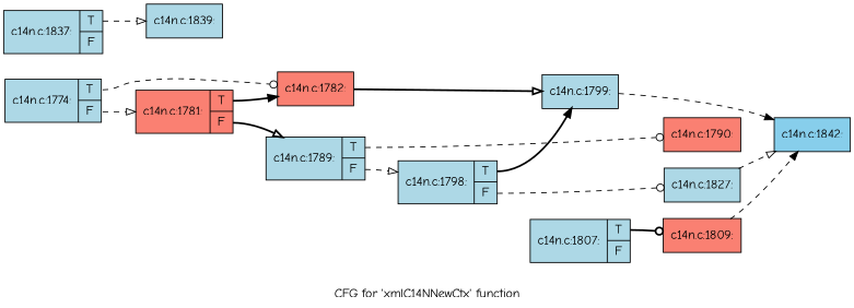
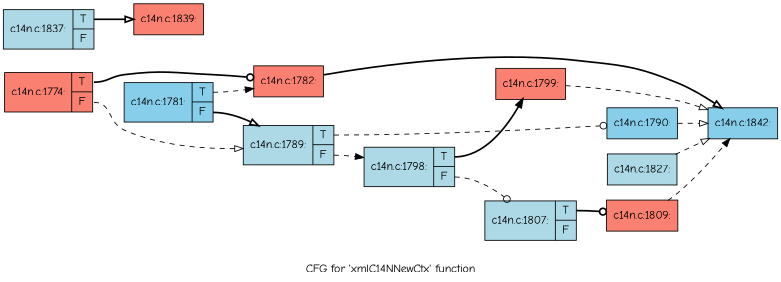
  digraph {
    fontname="Comic Neue"
    label="CFG for 'xmlC14NNewCtx' function"
    rankdir=LR
    node [fillcolor=lightblue fontname="Comic Neue" shape=record style=filled]
    edge [arrowhead=onormal fontname="Comic Neue" style=dashed tailport=s0]
-   n1 [label="{c14n.c:1774:|{<s0>T|<s1>F}}"]
+   n1 [fillcolor=salmon label="{c14n.c:1774:|{<s0>T|<s1>F}}"]
    n2 [fillcolor=salmon label="{c14n.c:1782:}"]
-   n3 [fillcolor=salmon label="{c14n.c:1781:|{<s0>T|<s1>F}}"]
+   n3 [fillcolor=skyblue label="{c14n.c:1781:|{<s0>T|<s1>F}}"]
    n4 [fillcolor=skyblue label="{c14n.c:1842:}"]
    n5 [label="{c14n.c:1789:|{<s0>T|<s1>F}}"]
-   n6 [fillcolor=salmon label="{c14n.c:1790:}"]
+   n6 [fillcolor=skyblue label="{c14n.c:1790:}"]
    n7 [label="{c14n.c:1798:|{<s0>T|<s1>F}}"]
-   n8 [label="{c14n.c:1799:}"]
+   n8 [fillcolor=salmon label="{c14n.c:1799:}"]
    n9 [label="{c14n.c:1807:|{<s0>T|<s1>F}}"]
    n10 [fillcolor=salmon label="{c14n.c:1809:}"]
    n11 [label="{c14n.c:1827:}"]
    n12 [label="{c14n.c:1837:|{<s0>T|<s1>F}}"]
-   n13 [label="{c14n.c:1839:}"]
-   n1 -> n2 [arrowhead=odot]
-   n1 -> n3 [tailport=s1]
-   n2 -> n8 [style=bold tailport=""]
-   n3 -> n2 [arrowhead=normal style=bold]
+   n13 [fillcolor=salmon label="{c14n.c:1839:}"]
+   n1 -> n2 [arrowhead=odot style=bold]
+   n1 -> n5 [tailport=s1]
+   n2 -> n4 [style=bold tailport=""]
+   n3 -> n2 [arrowhead=normal]
    n3 -> n5 [style=bold tailport=s1]
    n5 -> n6 [arrowhead=odot]
-   n5 -> n7 [tailport=s1]
+   n5 -> n7 [arrowhead=normal tailport=s1]
+   n6 -> n4 [tailport=""]
    n7 -> n8 [arrowhead=normal style=bold]
-   n7 -> n11 [arrowhead=odot tailport=s1]
-   n8 -> n4 [arrowhead=normal tailport=""]
+   n7 -> n9 [arrowhead=odot tailport=s1]
+   n8 -> n4 [tailport=""]
    n9 -> n10 [arrowhead=odot style=bold]
    n10 -> n4 [arrowhead=normal tailport=""]
    n11 -> n4 [tailport=""]
-   n12 -> n13
+   n12 -> n13 [style=bold]
  }
